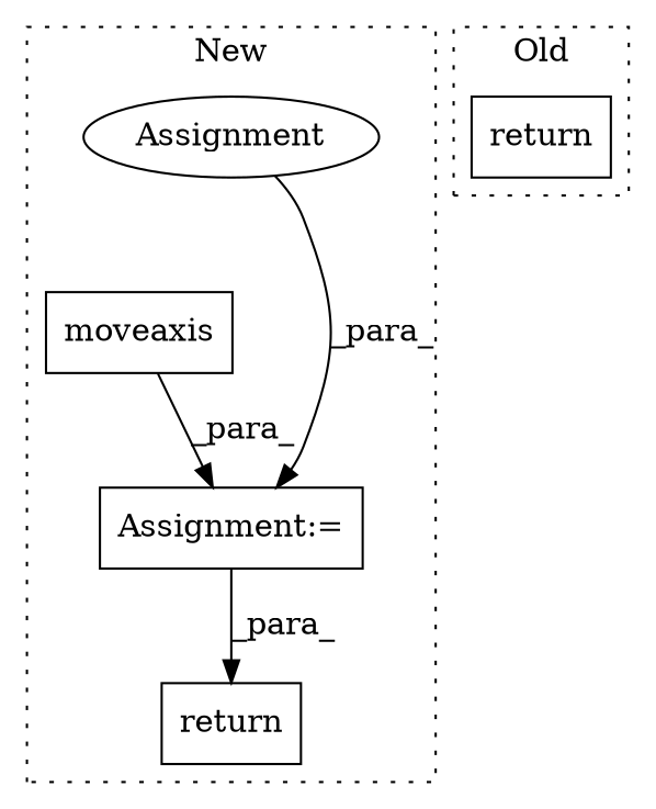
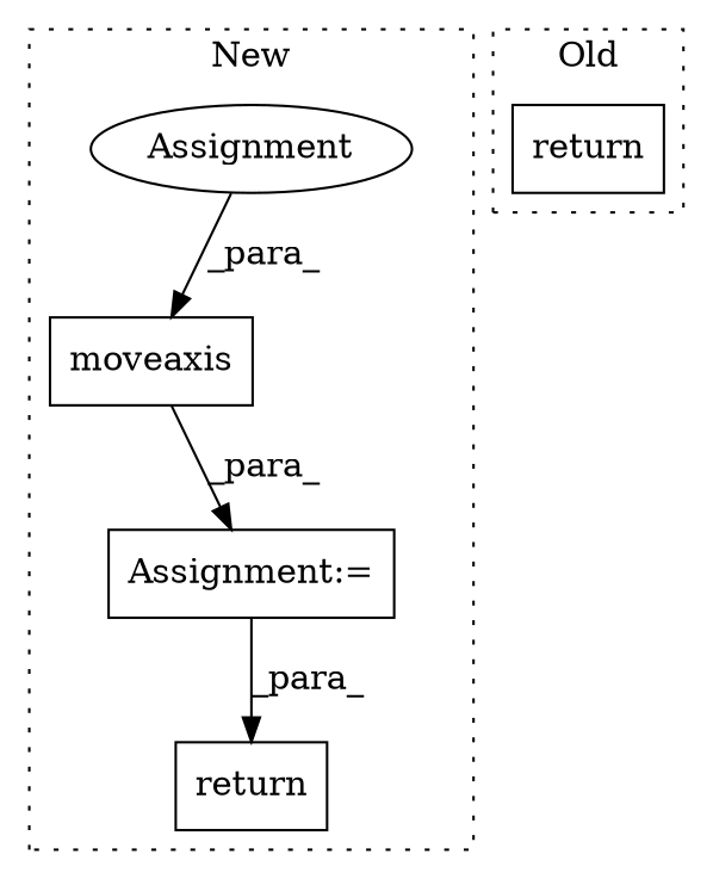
  digraph {
    node [a=41 l=1 shape=box]
    n1 [a=32 l="9,1" label=moveaxis s="3468,3504"]
    n2 [a=34 label=Assignment s=3483 shape=ellipse]
    n3 [l=7 label=return s=3511]
    n4 [a=7 label="Assignment:=" s=3461]
    n5 [l=7 label=return s=2922]
    subgraph cluster_1 {
      label=New
      style=dotted
      n1
      n2
      n3
      n4
    }
    subgraph cluster_2 {
      label=Old
      style=dotted
      n5
    }
    n1 -> n4 [label=_para_]
-   n2 -> n4 [label=_para_]
+   n2 -> n1 [label=_para_]
    n4 -> n3 [label=_para_]
  }
